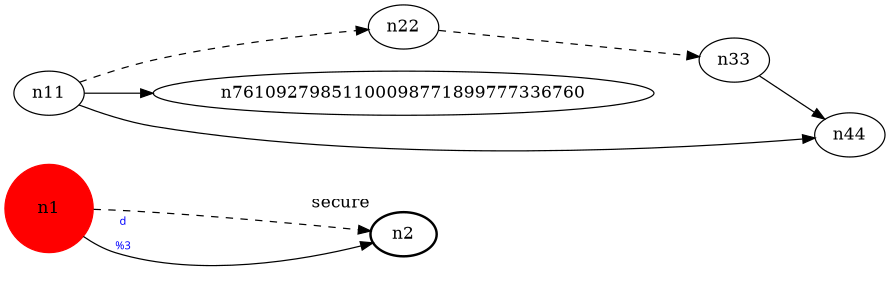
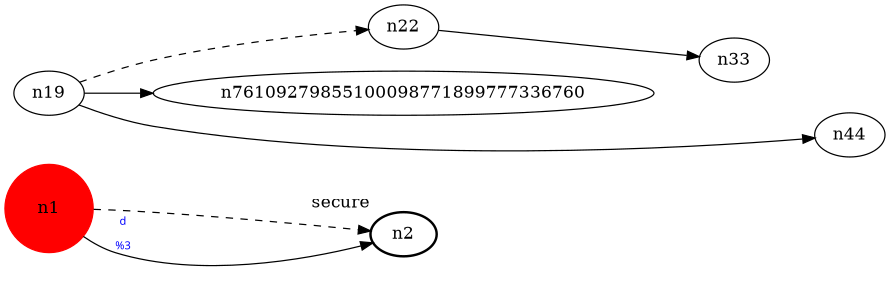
  digraph {
    fontcolor=blue
    rankdir=LR
    n1 [color=red height=1 style=filled width=1]
    n2 [style=bold xlabel=secure]
-   n11
+   n11 [label=n19]
    n22
-   n76109279851100098771899777336760
+   n76109279851100098771899777336760 [label=n76109279855100098771899777336760]
    n44
    n33
    n1 -> n2 [style=dashed]
    n1 -> n2 [fontcolor=blue fontname="comic sans" fontsize=9 label="d\n\l\G"]
    n11 -> n22 [style=dashed]
    n11 -> n76109279851100098771899777336760
    n11 -> n44
-   n22 -> n33 [style=dashed]
-   n33 -> n44
+   n22 -> n33
  }
